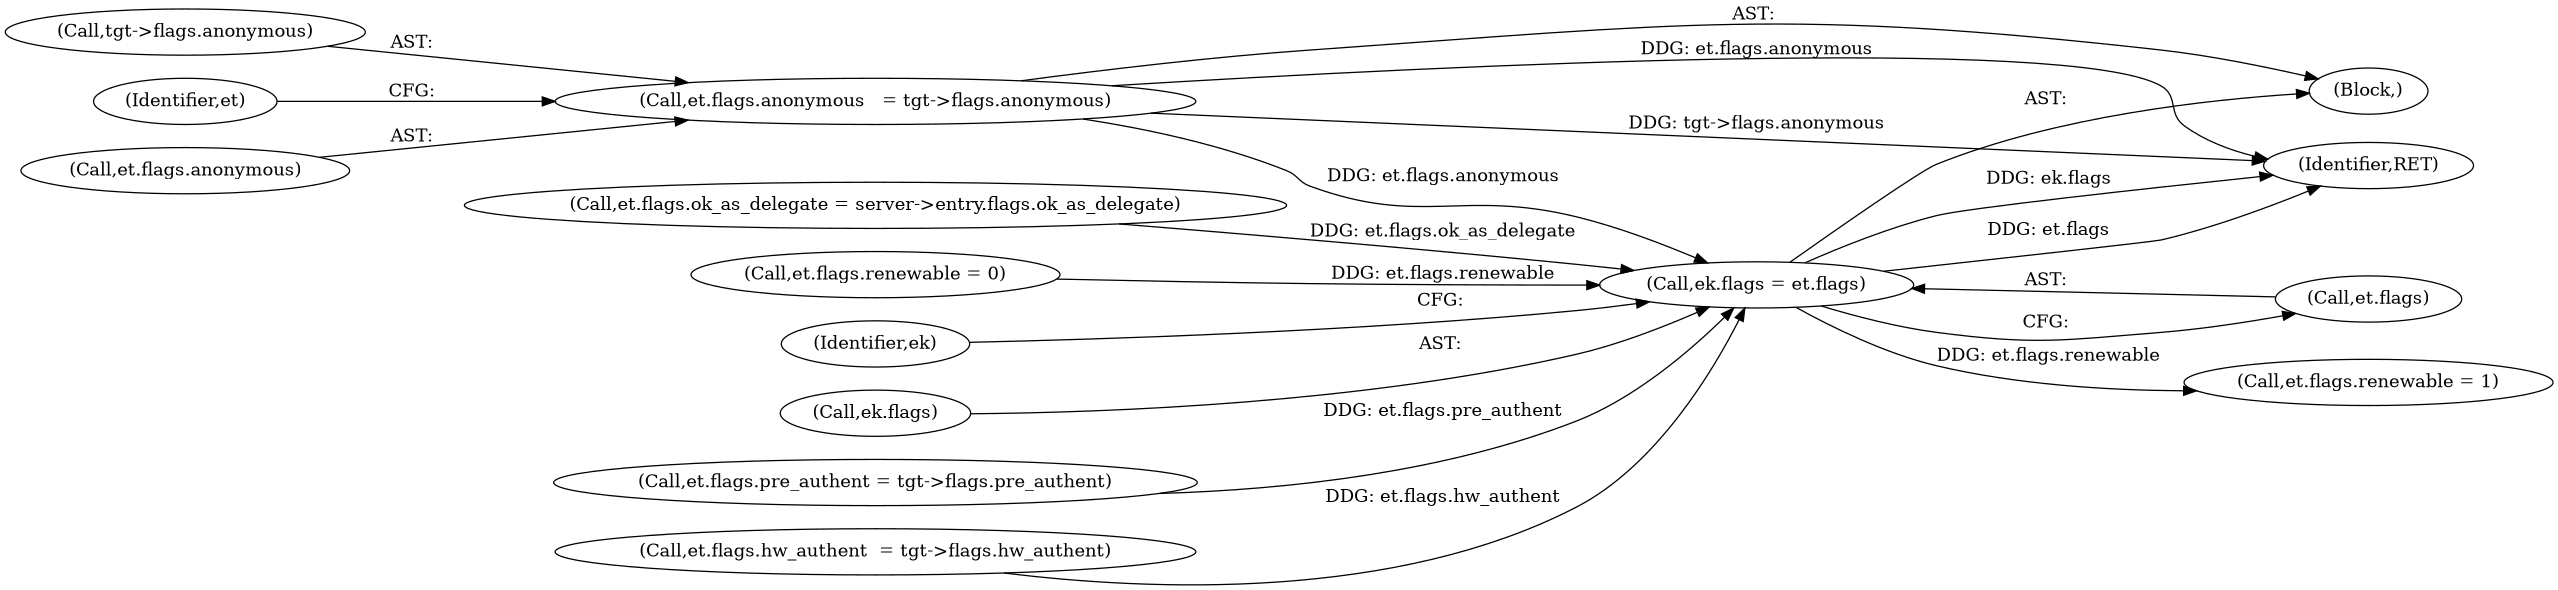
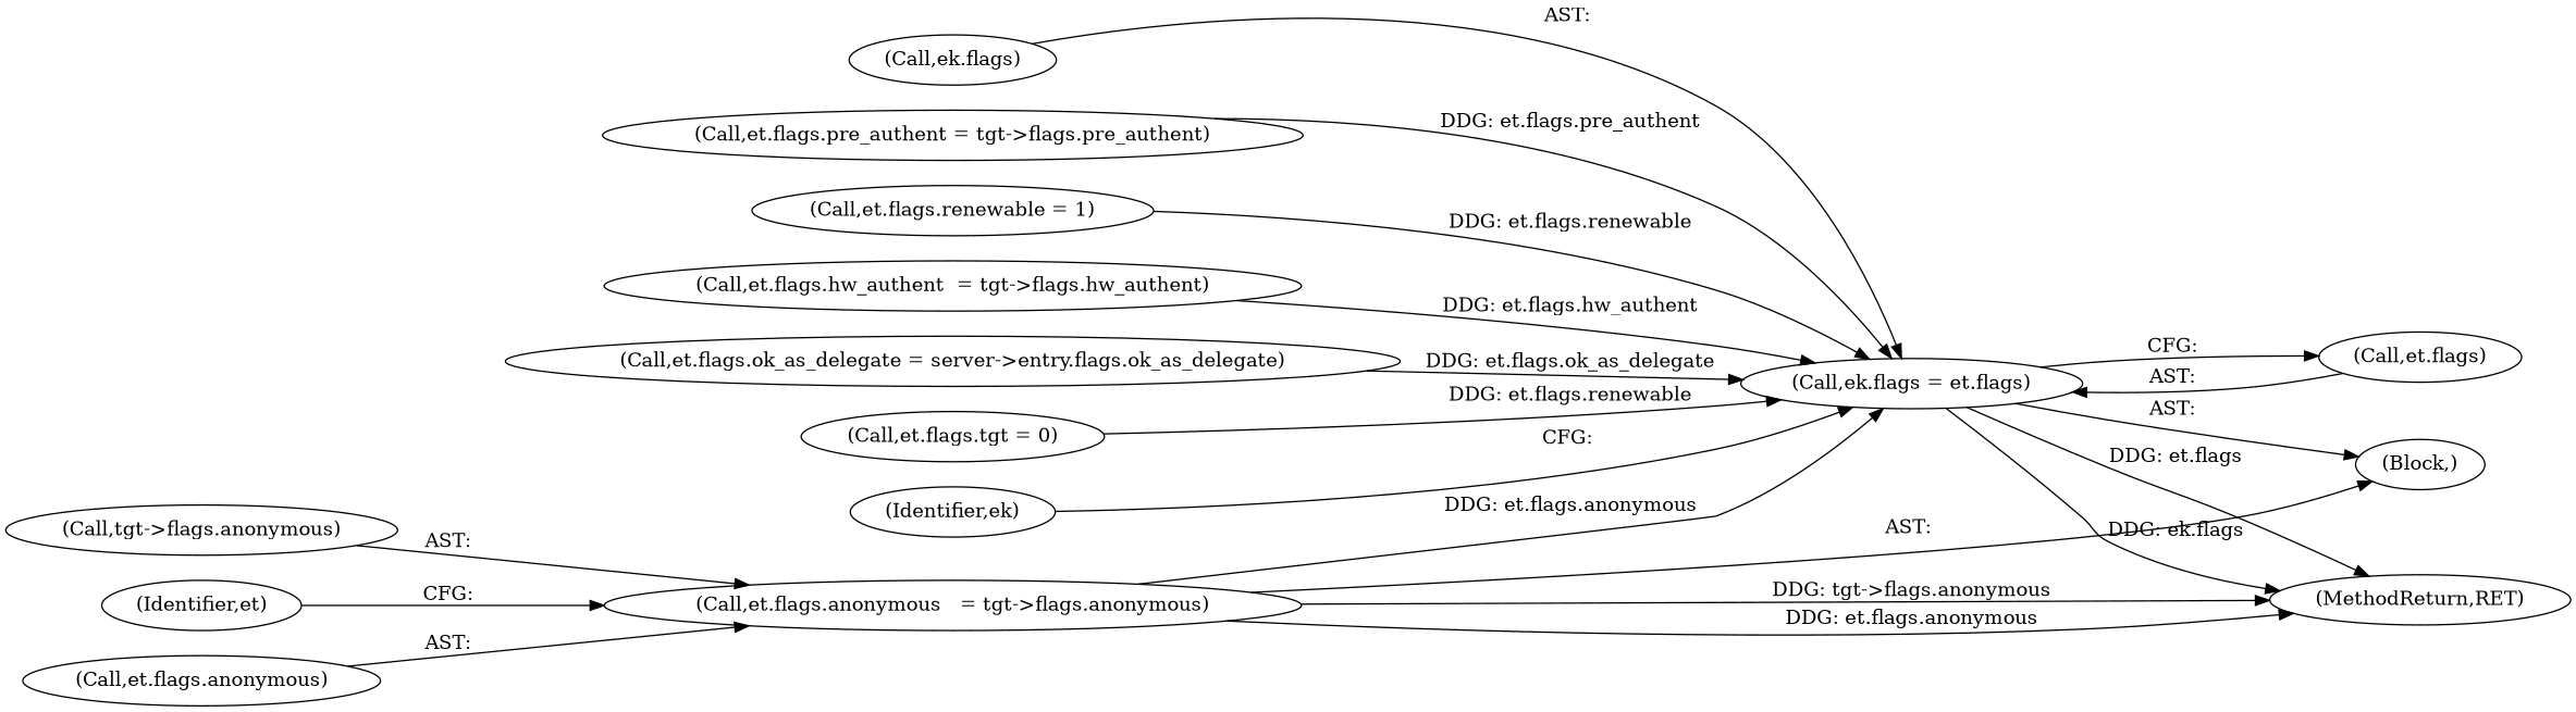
  digraph {
    rankdir=LR
    n1 [label="(Call,et.flags.anonymous   = tgt->flags.anonymous)"]
    n2 [label="(Call,ek.flags = et.flags)"]
    n3 [label="(Block,)"]
-   n4 [label="(Identifier,RET)"]
+   n4 [label="(MethodReturn,RET)"]
    n5 [label="(Call,et.flags)"]
    n6 [label="(Call,tgt->flags.anonymous)"]
    n7 [label="(Call,ek.flags)"]
    n8 [label="(Call,et.flags.pre_authent = tgt->flags.pre_authent)"]
    n9 [label="(Call,et.flags.renewable = 1)"]
    n10 [label="(Call,et.flags.hw_authent  = tgt->flags.hw_authent)"]
    n11 [label="(Identifier,et)"]
    n12 [label="(Call,et.flags.ok_as_delegate = server->entry.flags.ok_as_delegate)"]
-   n13 [label="(Call,et.flags.renewable = 0)"]
+   n13 [label="(Call,et.flags.tgt = 0)"]
    n14 [label="(Call,et.flags.anonymous)"]
    n15 [label="(Identifier,ek)"]
    n1 -> n2 [label="DDG: et.flags.anonymous"]
    n1 -> n3 [label="AST: "]
    n1 -> n4 [label="DDG: tgt->flags.anonymous"]
    n1 -> n4 [label="DDG: et.flags.anonymous"]
    n2 -> n3 [label="AST: "]
    n2 -> n4 [label="DDG: ek.flags"]
    n2 -> n4 [label="DDG: et.flags"]
    n2 -> n5 [label="CFG: "]
    n5 -> n2 [label="AST: "]
    n6 -> n1 [label="AST: "]
    n7 -> n2 [label="AST: "]
    n8 -> n2 [label="DDG: et.flags.pre_authent"]
-   n2 -> n9 [label="DDG: et.flags.renewable"]
+   n9 -> n2 [label="DDG: et.flags.renewable"]
    n10 -> n2 [label="DDG: et.flags.hw_authent"]
    n11 -> n1 [label="CFG: "]
    n12 -> n2 [label="DDG: et.flags.ok_as_delegate"]
    n13 -> n2 [label="DDG: et.flags.renewable"]
    n14 -> n1 [label="AST: "]
    n15 -> n2 [label="CFG: "]
  }
